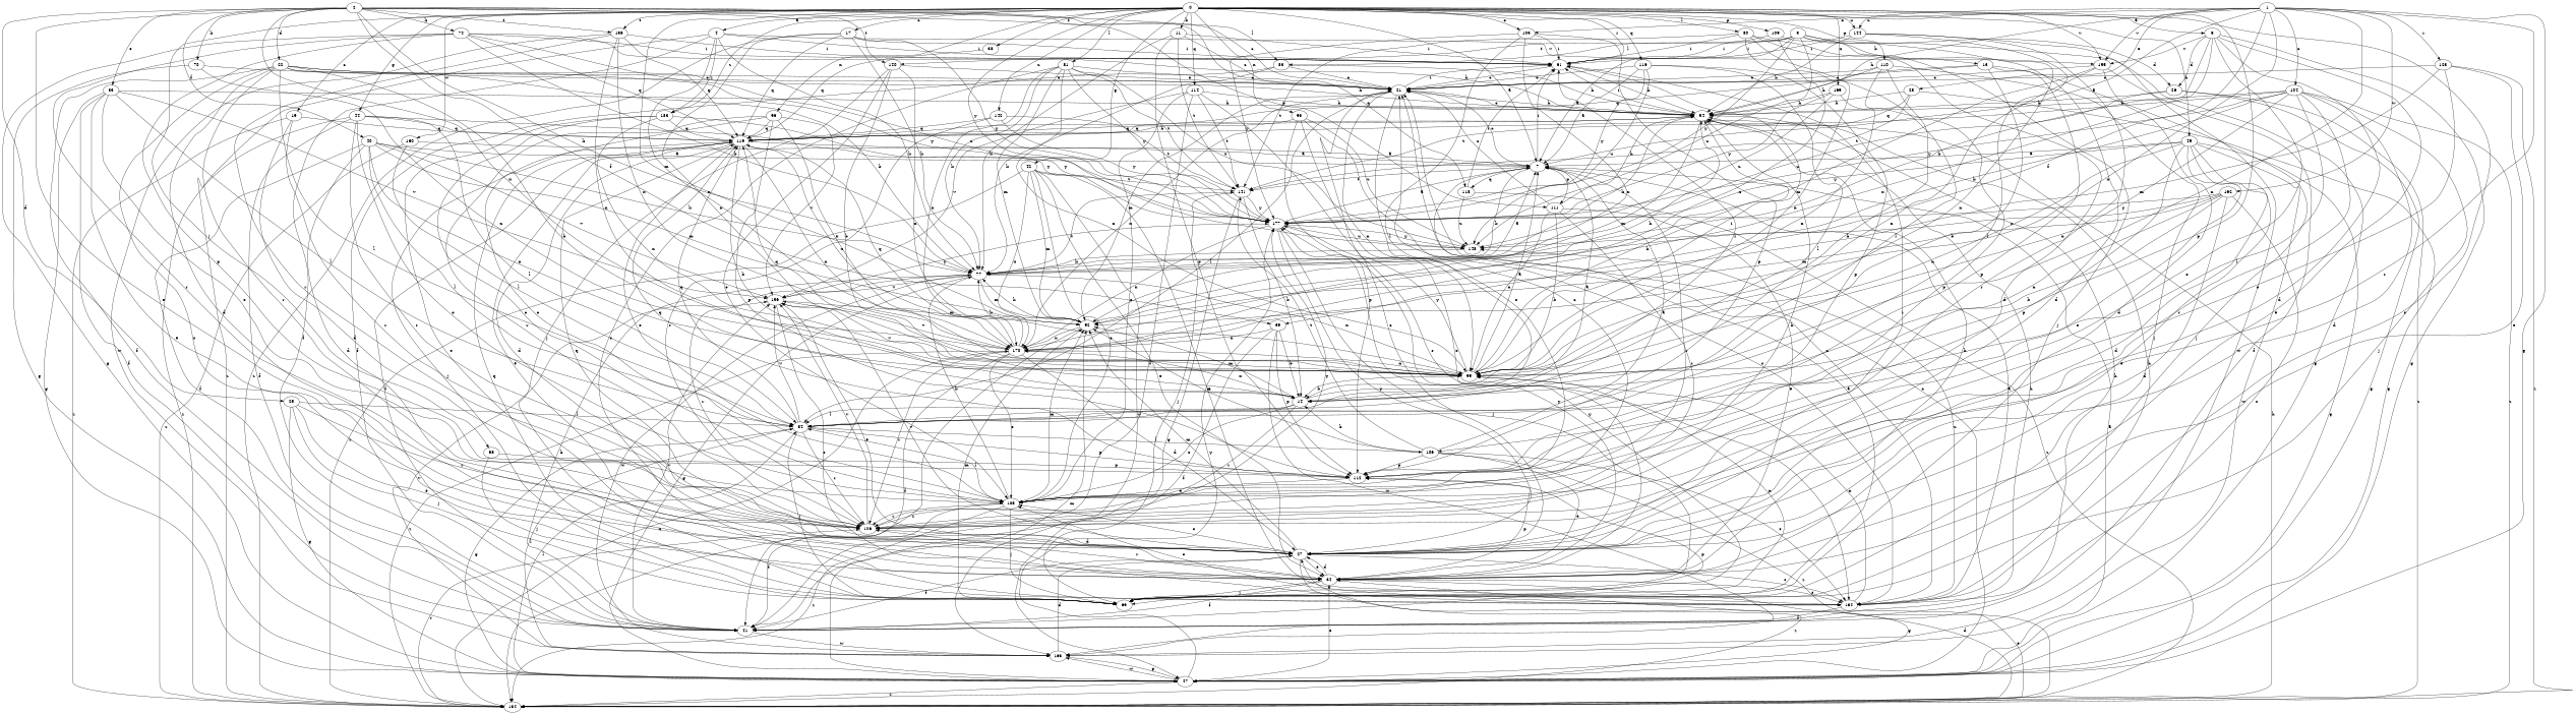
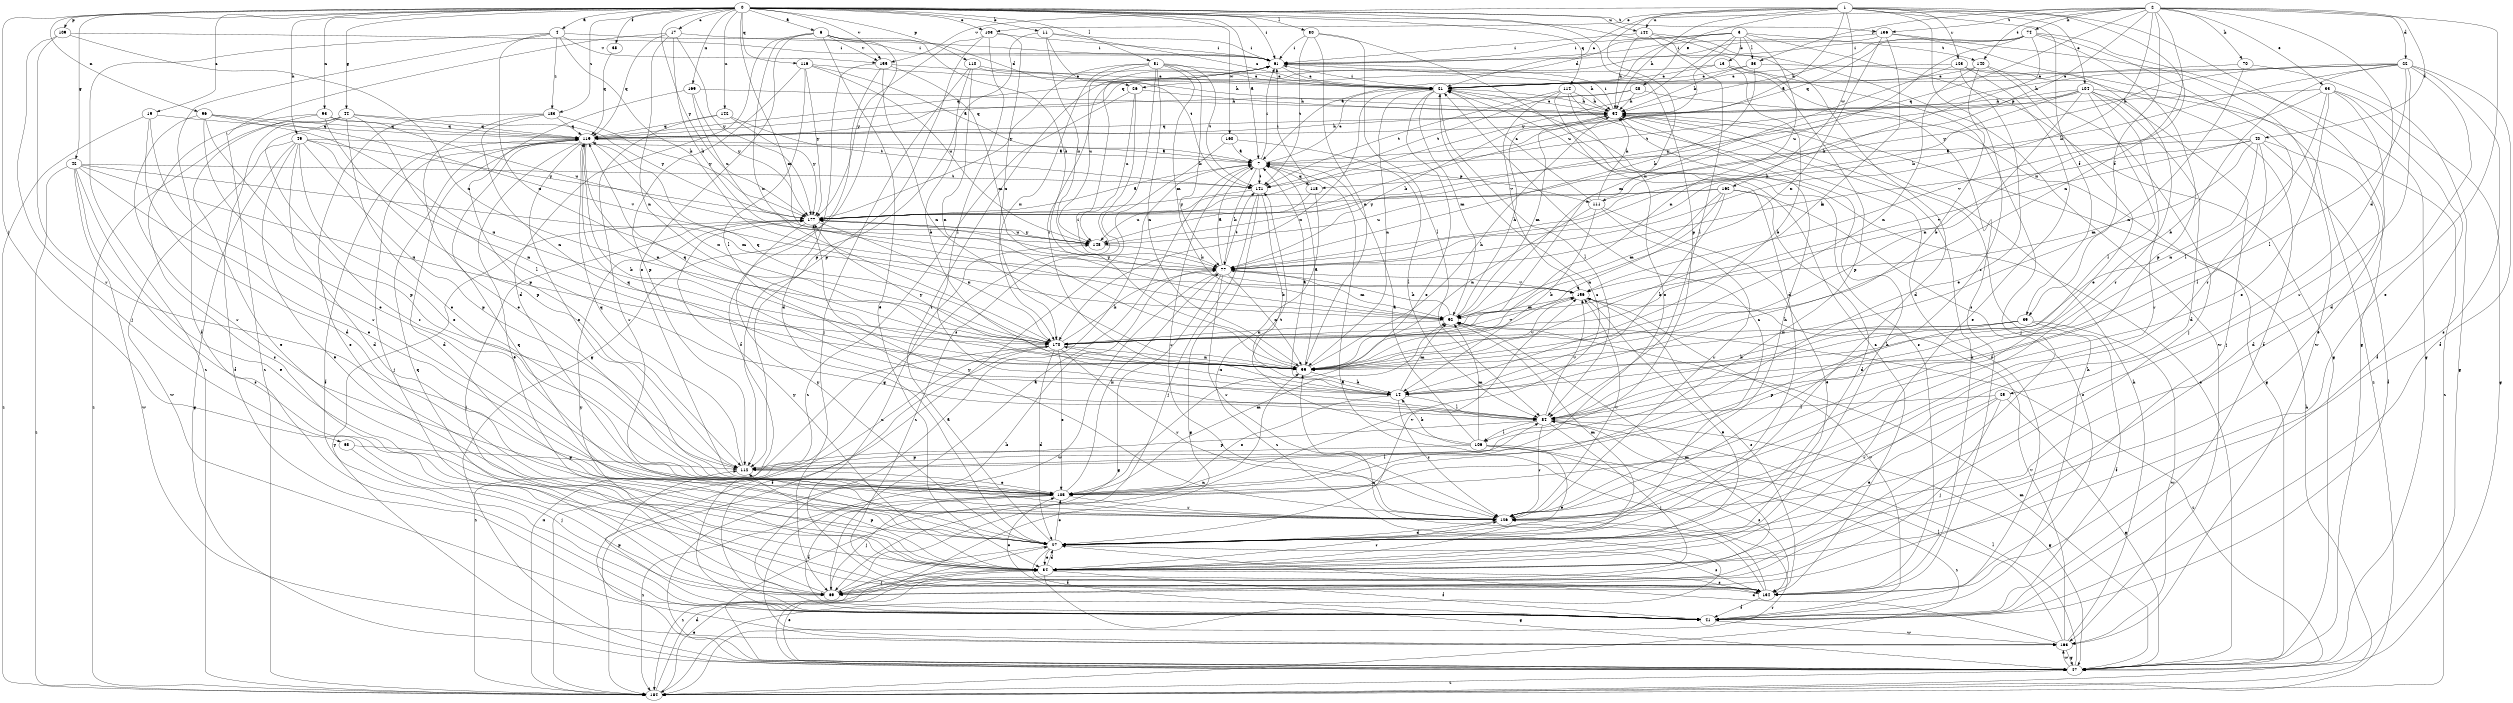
  strict digraph {
    0
    4
    6
    7
    11
    17
    19
    38
    42
    44
    49
    61
    68
    80
    81
    92
    93
    96
    103
    106
    109
    110
    114
    116
    134
    136
    142
    144
    155
    160
    169
    177
    183
    170
    77
    41
    184
    47
    34
    26
    27
    105
    126
    21
    111
    118
    141
    112
    99
    119
    163
    84
    54
    69
    148
    156
    14
    1
    28
    39
    104
    123
    162
    2
    22
    25
    33
    40
    70
    74
    83
    140
    3
    13
    0 -> 4 [label=a]
    0 -> 6 [label=a]
    0 -> 7 [label=a]
    0 -> 11 [label=b]
    0 -> 17 [label=c]
    0 -> 19 [label=c]
    0 -> 38 [label=f]
    0 -> 42 [label=g]
    0 -> 44 [label=g]
    0 -> 49 [label=h]
    0 -> 61 [label=i]
    0 -> 68 [label=j]
    0 -> 80 [label=l]
    0 -> 81 [label=l]
    0 -> 92 [label=m]
    0 -> 93 [label=n]
    0 -> 96 [label=n]
    0 -> 103 [label=o]
    0 -> 106 [label=p]
    0 -> 109 [label=p]
    0 -> 110 [label=p]
    0 -> 114 [label=q]
    0 -> 116 [label=q]
    0 -> 134 [label=s]
    0 -> 136 [label=t]
    0 -> 142 [label=u]
    0 -> 144 [label=u]
    0 -> 155 [label=v]
    0 -> 160 [label=w]
    0 -> 169 [label=x]
    0 -> 177 [label=y]
    0 -> 183 [label=z]
    4 -> 61 [label=i]
    4 -> 155 [label=v]
    4 -> 183 [label=z]
    4 -> 170 [label=x]
    4 -> 77 [label=k]
    4 -> 41 [label=f]
    4 -> 184 [label=z]
    6 -> 155 [label=v]
    6 -> 170 [label=x]
    6 -> 77 [label=k]
    6 -> 47 [label=g]
    6 -> 34 [label=e]
    6 -> 26 [label=d]
    6 -> 27 [label=d]
    6 -> 105 [label=o]
    7 -> 61 [label=i]
    7 -> 77 [label=k]
    7 -> 126 [label=r]
    7 -> 21 [label=c]
    7 -> 111 [label=p]
    7 -> 118 [label=q]
    7 -> 141 [label=t]
    11 -> 61 [label=i]
    11 -> 77 [label=k]
    11 -> 21 [label=c]
    11 -> 141 [label=t]
    11 -> 112 [label=p]
    17 -> 61 [label=i]
    17 -> 177 [label=y]
    17 -> 77 [label=k]
    17 -> 184 [label=z]
    17 -> 99 [label=n]
    17 -> 119 [label=q]
    19 -> 184 [label=z]
    19 -> 27 [label=d]
    19 -> 126 [label=r]
    19 -> 119 [label=q]
    38 -> 119 [label=q]
    42 -> 92 [label=m]
    42 -> 134 [label=s]
    42 -> 170 [label=x]
    42 -> 184 [label=z]
    42 -> 34 [label=e]
    42 -> 105 [label=o]
    42 -> 141 [label=t]
    42 -> 163 [label=w]
    44 -> 177 [label=y]
    44 -> 41 [label=f]
    44 -> 184 [label=z]
    44 -> 105 [label=o]
    44 -> 126 [label=r]
    44 -> 119 [label=q]
    44 -> 84 [label=l]
    49 -> 7 [label=a]
    49 -> 177 [label=y]
    49 -> 47 [label=g]
    49 -> 34 [label=e]
    49 -> 27 [label=d]
    49 -> 105 [label=o]
    49 -> 112 [label=p]
    49 -> 99 [label=n]
    49 -> 163 [label=w]
    61 -> 21 [label=c]
    61 -> 54 [label=h]
    68 -> 112 [label=p]
    68 -> 69 [label=j]
    80 -> 61 [label=i]
    80 -> 27 [label=d]
    80 -> 141 [label=t]
    80 -> 99 [label=n]
    80 -> 84 [label=l]
-   80 -> 69 [label=j]
+   109 -> 69 [label=j]
    81 -> 92 [label=m]
    81 -> 134 [label=s]
    81 -> 177 [label=y]
    81 -> 170 [label=x]
    81 -> 77 [label=k]
    81 -> 21 [label=c]
    81 -> 141 [label=t]
    81 -> 99 [label=n]
    81 -> 148 [label=u]
    92 -> 170 [label=x]
    92 -> 77 [label=k]
    92 -> 184 [label=z]
    92 -> 54 [label=h]
    93 -> 134 [label=s]
    93 -> 34 [label=e]
    93 -> 112 [label=p]
    93 -> 119 [label=q]
    93 -> 148 [label=u]
    96 -> 170 [label=x]
    96 -> 105 [label=o]
    96 -> 126 [label=r]
    96 -> 112 [label=p]
    96 -> 119 [label=q]
    96 -> 156 [label=v]
    103 -> 61 [label=i]
    103 -> 177 [label=y]
    103 -> 170 [label=x]
    103 -> 112 [label=p]
    103 -> 84 [label=l]
    106 -> 7 [label=a]
    106 -> 92 [label=m]
    106 -> 134 [label=s]
    106 -> 184 [label=z]
    106 -> 34 [label=e]
    106 -> 141 [label=t]
    106 -> 112 [label=p]
    106 -> 14 [label=b]
    109 -> 61 [label=i]
    109 -> 170 [label=x]
    109 -> 126 [label=r]
    110 -> 21 [label=c]
    110 -> 99 [label=n]
    110 -> 54 [label=h]
    110 -> 69 [label=j]
    110 -> 14 [label=b]
    114 -> 134 [label=s]
    114 -> 41 [label=f]
    114 -> 105 [label=o]
    114 -> 141 [label=t]
    114 -> 54 [label=h]
    114 -> 156 [label=v]
    116 -> 7 [label=a]
    116 -> 177 [label=y]
    116 -> 21 [label=c]
    116 -> 112 [label=p]
    116 -> 84 [label=l]
    116 -> 148 [label=u]
    134 -> 7 [label=a]
    134 -> 41 [label=f]
    134 -> 105 [label=o]
    134 -> 21 [label=c]
    134 -> 99 [label=n]
    134 -> 54 [label=h]
    134 -> 148 [label=u]
    136 -> 61 [label=i]
    136 -> 170 [label=x]
    136 -> 126 [label=r]
    136 -> 99 [label=n]
    136 -> 119 [label=q]
    136 -> 163 [label=w]
    142 -> 177 [label=y]
    142 -> 126 [label=r]
    142 -> 141 [label=t]
    142 -> 119 [label=q]
    144 -> 61 [label=i]
    144 -> 27 [label=d]
    144 -> 163 [label=w]
    144 -> 84 [label=l]
    144 -> 54 [label=h]
    155 -> 92 [label=m]
    155 -> 41 [label=f]
    155 -> 27 [label=d]
    155 -> 21 [label=c]
    155 -> 99 [label=n]
    160 -> 7 [label=a]
    160 -> 184 [label=z]
    160 -> 84 [label=l]
    169 -> 177 [label=y]
    169 -> 112 [label=p]
    169 -> 54 [label=h]
    169 -> 148 [label=u]
    177 -> 7 [label=a]
    177 -> 170 [label=x]
    177 -> 27 [label=y]
    177 -> 69 [label=j]
    177 -> 148 [label=u]
    183 -> 177 [label=y]
    183 -> 34 [label=e]
    183 -> 105 [label=o]
    183 -> 99 [label=n]
    183 -> 119 [label=q]
    170 -> 77 [label=k]
    170 -> 41 [label=f]
    170 -> 184 [label=z]
    170 -> 27 [label=d]
    170 -> 105 [label=o]
    170 -> 126 [label=r]
    170 -> 99 [label=n]
    170 -> 119 [label=q]
    170 -> 156 [label=v]
    77 -> 7 [label=a]
    77 -> 92 [label=m]
    77 -> 47 [label=g]
    77 -> 126 [label=r]
    77 -> 141 [label=t]
    77 -> 99 [label=n]
    77 -> 163 [label=w]
    77 -> 156 [label=v]
    41 -> 77 [label=k]
    41 -> 112 [label=p]
    41 -> 163 [label=w]
    41 -> 54 [label=h]
    41 -> 156 [label=v]
    184 -> 170 [label=x]
    184 -> 34 [label=e]
    184 -> 27 [label=d]
    184 -> 126 [label=r]
    184 -> 54 [label=h]
    47 -> 7 [label=a]
    47 -> 92 [label=m]
    47 -> 177 [label=y]
    47 -> 184 [label=z]
    47 -> 34 [label=e]
    47 -> 21 [label=c]
    47 -> 163 [label=w]
    47 -> 84 [label=l]
    34 -> 134 [label=s]
    34 -> 177 [label=y]
    34 -> 41 [label=f]
    34 -> 47 [label=g]
    34 -> 27 [label=d]
    34 -> 126 [label=r]
    34 -> 112 [label=p]
    34 -> 54 [label=h]
    34 -> 69 [label=j]
    26 -> 184 [label=z]
    26 -> 47 [label=g]
    26 -> 54 [label=h]
    26 -> 148 [label=u]
    27 -> 61 [label=i]
    27 -> 92 [label=m]
    27 -> 134 [label=s]
    27 -> 41 [label=f]
    27 -> 184 [label=z]
    27 -> 34 [label=e]
    27 -> 105 [label=o]
    27 -> 21 [label=c]
    27 -> 119 [label=q]
    27 -> 156 [label=v]
    105 -> 92 [label=m]
    105 -> 77 [label=k]
    105 -> 41 [label=f]
    105 -> 184 [label=z]
    105 -> 126 [label=r]
    105 -> 21 [label=c]
    105 -> 84 [label=l]
    105 -> 69 [label=j]
    126 -> 177 [label=y]
    126 -> 27 [label=d]
    126 -> 54 [label=h]
    126 -> 156 [label=v]
    21 -> 61 [label=i]
    21 -> 92 [label=m]
    21 -> 170 [label=x]
    21 -> 105 [label=o]
    21 -> 99 [label=n]
    21 -> 84 [label=l]
    21 -> 54 [label=h]
    111 -> 34 [label=e]
    111 -> 126 [label=r]
    111 -> 21 [label=c]
    111 -> 99 [label=n]
    111 -> 54 [label=h]
    111 -> 14 [label=b]
    118 -> 61 [label=i]
    118 -> 184 [label=z]
    118 -> 148 [label=u]
    141 -> 177 [label=y]
    141 -> 47 [label=g]
    141 -> 69 [label=j]
    141 -> 14 [label=b]
    112 -> 105 [label=o]
    112 -> 119 [label=q]
    99 -> 7 [label=a]
    99 -> 61 [label=i]
    99 -> 177 [label=y]
    99 -> 119 [label=q]
    99 -> 54 [label=h]
    99 -> 156 [label=v]
    99 -> 14 [label=b]
    119 -> 7 [label=a]
    119 -> 170 [label=x]
    119 -> 41 [label=f]
    119 -> 34 [label=e]
    119 -> 27 [label=d]
    119 -> 105 [label=o]
    119 -> 99 [label=n]
    119 -> 54 [label=h]
    119 -> 69 [label=j]
    119 -> 14 [label=b]
    163 -> 47 [label=g]
    163 -> 27 [label=d]
    163 -> 84 [label=l]
    163 -> 54 [label=h]
    163 -> 156 [label=v]
    84 -> 106 [label=l]
    84 -> 47 [label=g]
    84 -> 126 [label=r]
    84 -> 112 [label=p]
    84 -> 119 [label=q]
    84 -> 69 [label=j]
    84 -> 156 [label=v]
    54 -> 61 [label=i]
    54 -> 92 [label=m]
    54 -> 77 [label=k]
    54 -> 21 [label=c]
    54 -> 119 [label=q]
    69 -> 7 [label=a]
    69 -> 92 [label=m]
    69 -> 177 [label=y]
    69 -> 99 [label=n]
    69 -> 119 [label=q]
    148 -> 177 [label=y]
    148 -> 77 [label=k]
    156 -> 92 [label=m]
    156 -> 134 [label=s]
    156 -> 177 [label=y]
    156 -> 34 [label=e]
    14 -> 7 [label=a]
    14 -> 61 [label=i]
    14 -> 92 [label=m]
    14 -> 170 [label=x]
    14 -> 105 [label=o]
    14 -> 126 [label=r]
    14 -> 84 [label=l]
    1 -> 7 [label=a]
    1 -> 103 [label=o]
    1 -> 144 [label=u]
    1 -> 155 [label=v]
    1 -> 170 [label=x]
    1 -> 47 [label=g]
    1 -> 126 [label=r]
    1 -> 99 [label=n]
    1 -> 54 [label=h]
    1 -> 28 [label=e]
    1 -> 39 [label=f]
    1 -> 104 [label=o]
    1 -> 123 [label=r]
    1 -> 162 [label=w]
    28 -> 47 [label=g]
    28 -> 141 [label=t]
    28 -> 119 [label=q]
    28 -> 54 [label=h]
    39 -> 170 [label=x]
    39 -> 41 [label=f]
    39 -> 112 [label=p]
    39 -> 163 [label=w]
    39 -> 14 [label=b]
    104 -> 177 [label=y]
    104 -> 77 [label=k]
    104 -> 184 [label=z]
    104 -> 27 [label=d]
    104 -> 126 [label=r]
    104 -> 141 [label=t]
    104 -> 99 [label=n]
    104 -> 84 [label=l]
    104 -> 54 [label=h]
    104 -> 69 [label=j]
    123 -> 92 [label=m]
    123 -> 184 [label=z]
    123 -> 34 [label=e]
    123 -> 105 [label=o]
    123 -> 21 [label=c]
    162 -> 92 [label=m]
    162 -> 134 [label=s]
    162 -> 177 [label=y]
    162 -> 27 [label=d]
    162 -> 99 [label=n]
    162 -> 148 [label=u]
    162 -> 14 [label=b]
    2 -> 136 [label=t]
    2 -> 170 [label=x]
    2 -> 77 [label=k]
    2 -> 34 [label=e]
    2 -> 21 [label=c]
    2 -> 111 [label=p]
    2 -> 118 [label=q]
    2 -> 39 [label=f]
    2 -> 22 [label=d]
    2 -> 25 [label=d]
    2 -> 33 [label=e]
    2 -> 40 [label=f]
    2 -> 70 [label=k]
    2 -> 74 [label=k]
    2 -> 83 [label=l]
    2 -> 140 [label=t]
    22 -> 134 [label=s]
    22 -> 177 [label=y]
    22 -> 77 [label=k]
    22 -> 41 [label=f]
    22 -> 27 [label=d]
    22 -> 126 [label=r]
    22 -> 21 [label=c]
    22 -> 84 [label=l]
    22 -> 54 [label=h]
    22 -> 14 [label=b]
    25 -> 47 [label=g]
    25 -> 34 [label=e]
    25 -> 126 [label=r]
    25 -> 84 [label=l]
    25 -> 69 [label=j]
    33 -> 41 [label=f]
    33 -> 47 [label=g]
    33 -> 34 [label=e]
    33 -> 105 [label=o]
    33 -> 84 [label=l]
    33 -> 54 [label=h]
    33 -> 156 [label=v]
    40 -> 7 [label=a]
    40 -> 92 [label=m]
    40 -> 77 [label=k]
    40 -> 41 [label=f]
    40 -> 27 [label=d]
    40 -> 99 [label=n]
    40 -> 84 [label=l]
    40 -> 156 [label=v]
    70 -> 47 [label=g]
    70 -> 21 [label=c]
    70 -> 99 [label=n]
    74 -> 61 [label=i]
    74 -> 77 [label=k]
    74 -> 47 [label=g]
    74 -> 126 [label=r]
    74 -> 112 [label=p]
    74 -> 119 [label=q]
    74 -> 54 [label=h]
    74 -> 148 [label=u]
    83 -> 77 [label=k]
    83 -> 41 [label=f]
    83 -> 21 [label=c]
    83 -> 54 [label=h]
    140 -> 105 [label=o]
    140 -> 21 [label=c]
    140 -> 99 [label=n]
    140 -> 69 [label=j]
    140 -> 14 [label=b]
    3 -> 7 [label=a]
    3 -> 61 [label=i]
    3 -> 177 [label=y]
    3 -> 47 [label=g]
    3 -> 26 [label=d]
    3 -> 99 [label=n]
    3 -> 148 [label=u]
    3 -> 83 [label=l]
    3 -> 140 [label=t]
    3 -> 13 [label=b]
    13 -> 21 [label=c]
    13 -> 112 [label=p]
    13 -> 119 [label=q]
    13 -> 69 [label=j]
    13 -> 14 [label=b]
  }
